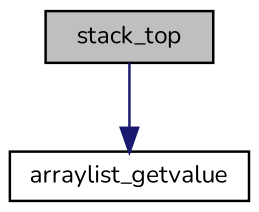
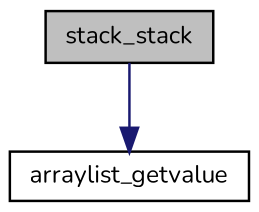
  digraph {
    rankdir=TB
    fontname=Nunito
    node [color=black fontname=Nunito fontsize=10 shape=record style=filled]
-   n1 [fillcolor=grey75 fontcolor=black height=0.2 label=stack_top width=0.4]
+   n1 [fillcolor=grey75 fontcolor=black height=0.2 label=stack_stack width=0.4]
    n2 [fillcolor=white height=0.2 label=arraylist_getvalue width=0.4]
    n1 -> n2 [color=midnightblue fontname=Nunito fontsize=10 labelfontname=Helvetica labelfontsize=10 style=solid]
  }
